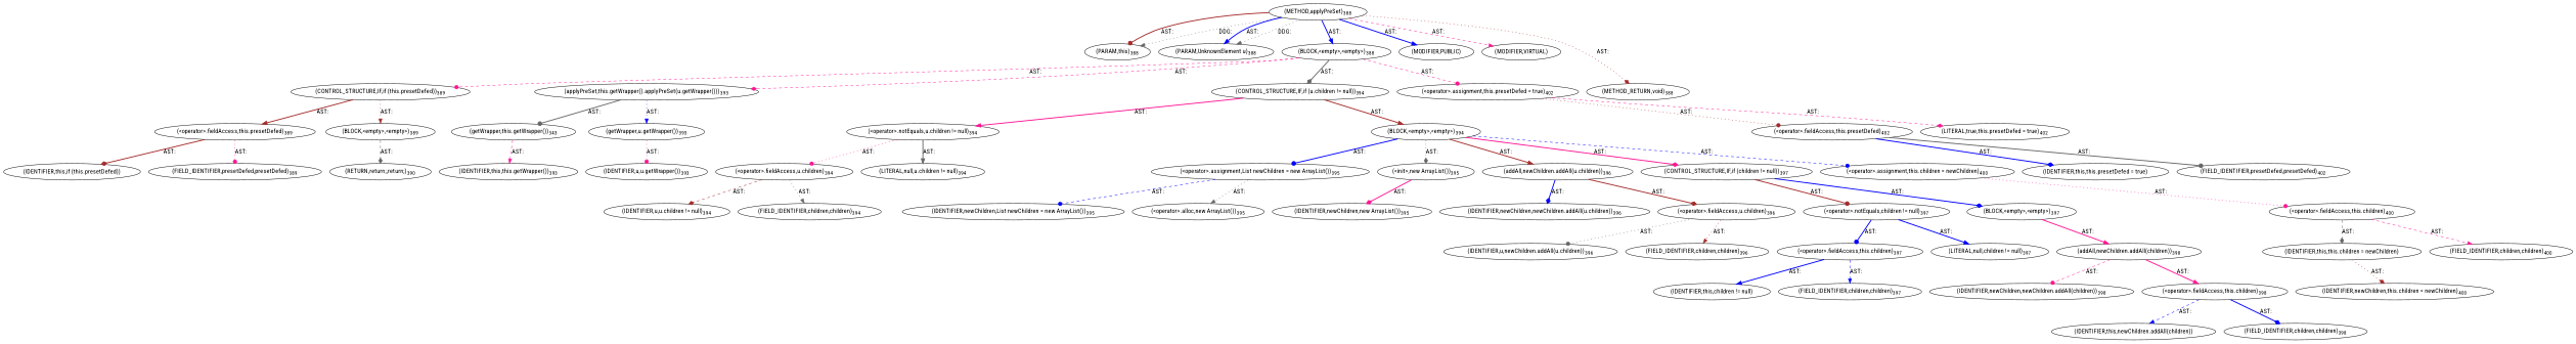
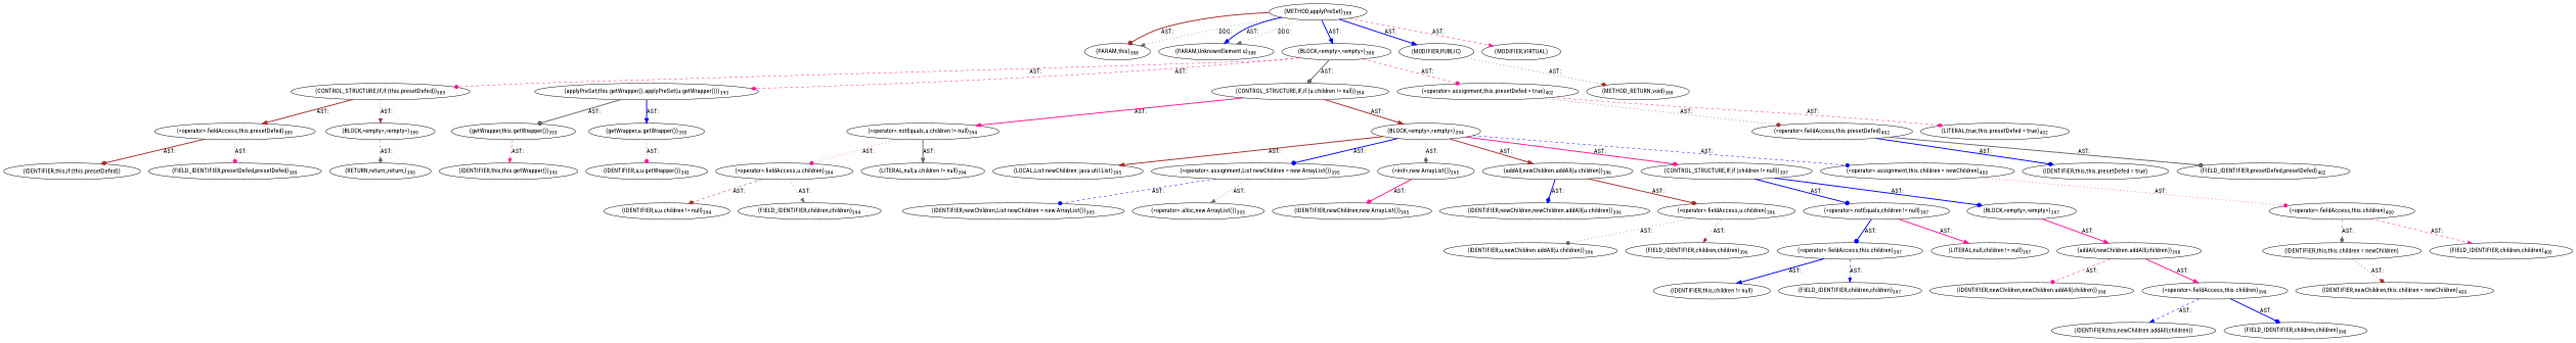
  digraph {
    fontname="Roboto Condensed"
    node [fontname="Roboto Condensed"]
    edge [arrowhead=normal color=deeppink fontname="Roboto Condensed" style=bold]
    n1 [label=<(METHOD,applyPreSet)<SUB>388</SUB>>]
    n2 [label=<(PARAM,this)<SUB>388</SUB>>]
    n3 [label=<(PARAM,UnknownElement u)<SUB>388</SUB>>]
    n4 [label=<(BLOCK,&lt;empty&gt;,&lt;empty&gt;)<SUB>388</SUB>>]
    n5 [label=<(MODIFIER,PUBLIC)>]
    n6 [label=<(MODIFIER,VIRTUAL)>]
    n7 [label=<(METHOD_RETURN,void)<SUB>388</SUB>>]
    n8 [label=<(CONTROL_STRUCTURE,IF,if (this.presetDefed))<SUB>389</SUB>>]
    n9 [label=<(applyPreSet,this.getWrapper().applyPreSet(u.getWrapper()))<SUB>393</SUB>>]
    n10 [label=<(CONTROL_STRUCTURE,IF,if (u.children != null))<SUB>394</SUB>>]
    n11 [label=<(&lt;operator&gt;.assignment,this.presetDefed = true)<SUB>402</SUB>>]
    n12 [label=<(&lt;operator&gt;.fieldAccess,this.presetDefed)<SUB>389</SUB>>]
    n13 [label=<(BLOCK,&lt;empty&gt;,&lt;empty&gt;)<SUB>389</SUB>>]
-   n14 [label=<(getWrapper,this.getWrapper())<SUB>343</SUB>>]
+   n14 [label=<(getWrapper,this.getWrapper())<SUB>393</SUB>>]
    n15 [label=<(getWrapper,u.getWrapper())<SUB>393</SUB>>]
    n16 [label=<(&lt;operator&gt;.notEquals,u.children != null)<SUB>394</SUB>>]
    n17 [label=<(BLOCK,&lt;empty&gt;,&lt;empty&gt;)<SUB>394</SUB>>]
    n18 [label=<(&lt;operator&gt;.fieldAccess,this.presetDefed)<SUB>402</SUB>>]
    n19 [label=<(LITERAL,true,this.presetDefed = true)<SUB>402</SUB>>]
    n20 [label=<(IDENTIFIER,this,if (this.presetDefed))>]
    n21 [label=<(FIELD_IDENTIFIER,presetDefed,presetDefed)<SUB>389</SUB>>]
    n22 [label=<(RETURN,return;,return;)<SUB>390</SUB>>]
    n23 [label=<(IDENTIFIER,this,this.getWrapper())<SUB>393</SUB>>]
    n24 [label=<(IDENTIFIER,u,u.getWrapper())<SUB>393</SUB>>]
    n25 [label=<(&lt;operator&gt;.fieldAccess,u.children)<SUB>394</SUB>>]
    n26 [label=<(LITERAL,null,u.children != null)<SUB>394</SUB>>]
+   n27 [label=<(LOCAL,List newChildren: java.util.List)<SUB>395</SUB>>]
    n28 [label=<(&lt;operator&gt;.assignment,List newChildren = new ArrayList())<SUB>395</SUB>>]
    n29 [label=<(&lt;init&gt;,new ArrayList())<SUB>395</SUB>>]
    n30 [label=<(addAll,newChildren.addAll(u.children))<SUB>396</SUB>>]
    n31 [label=<(CONTROL_STRUCTURE,IF,if (children != null))<SUB>397</SUB>>]
    n32 [label=<(&lt;operator&gt;.assignment,this.children = newChildren)<SUB>400</SUB>>]
    n33 [label=<(IDENTIFIER,u,u.children != null)<SUB>394</SUB>>]
    n34 [label=<(FIELD_IDENTIFIER,children,children)<SUB>394</SUB>>]
    n35 [label=<(IDENTIFIER,newChildren,List newChildren = new ArrayList())<SUB>395</SUB>>]
    n36 [label=<(&lt;operator&gt;.alloc,new ArrayList())<SUB>395</SUB>>]
    n37 [label=<(IDENTIFIER,newChildren,new ArrayList())<SUB>395</SUB>>]
    n38 [label=<(IDENTIFIER,newChildren,newChildren.addAll(u.children))<SUB>396</SUB>>]
    n39 [label=<(&lt;operator&gt;.fieldAccess,u.children)<SUB>396</SUB>>]
    n40 [label=<(&lt;operator&gt;.notEquals,children != null)<SUB>397</SUB>>]
    n41 [label=<(BLOCK,&lt;empty&gt;,&lt;empty&gt;)<SUB>397</SUB>>]
    n42 [label=<(&lt;operator&gt;.fieldAccess,this.children)<SUB>400</SUB>>]
    n43 [label=<(IDENTIFIER,u,newChildren.addAll(u.children))<SUB>396</SUB>>]
    n44 [label=<(FIELD_IDENTIFIER,children,children)<SUB>396</SUB>>]
    n45 [label=<(&lt;operator&gt;.fieldAccess,this.children)<SUB>397</SUB>>]
    n46 [label=<(LITERAL,null,children != null)<SUB>397</SUB>>]
    n47 [label=<(addAll,newChildren.addAll(children))<SUB>398</SUB>>]
    n48 [label=<(IDENTIFIER,this,children != null)>]
    n49 [label=<(FIELD_IDENTIFIER,children,children)<SUB>397</SUB>>]
    n50 [label=<(IDENTIFIER,newChildren,newChildren.addAll(children))<SUB>398</SUB>>]
    n51 [label=<(&lt;operator&gt;.fieldAccess,this.children)<SUB>398</SUB>>]
    n52 [label=<(IDENTIFIER,this,newChildren.addAll(children))>]
    n53 [label=<(FIELD_IDENTIFIER,children,children)<SUB>398</SUB>>]
    n54 [label=<(IDENTIFIER,this,this.children = newChildren)>]
    n55 [label=<(FIELD_IDENTIFIER,children,children)<SUB>400</SUB>>]
    n56 [label=<(IDENTIFIER,newChildren,this.children = newChildren)<SUB>400</SUB>>]
    n57 [label=<(IDENTIFIER,this,this.presetDefed = true)>]
    n58 [label=<(FIELD_IDENTIFIER,presetDefed,presetDefed)<SUB>402</SUB>>]
    n1 -> n2 [arrowhead=dot color=brown label="AST: "]
    n1 -> n2 [color=gray40 label="DDG: " style=dotted]
    n1 -> n3 [color=blue label="AST: "]
    n1 -> n3 [color=gray40 label="DDG: " style=dotted]
    n1 -> n4 [color=blue label="AST: "]
    n1 -> n5 [color=blue label="AST: "]
    n1 -> n6 [label="AST: " style=dashed]
-   n1 -> n7 [arrowhead=diamond color=brown label="AST: " style=dotted]
+   n5 -> n7 [arrowhead=diamond color=brown label="AST: " style=dotted]
    n4 -> n8 [arrowhead=dot label="AST: " style=dashed]
    n4 -> n9 [arrowhead=diamond label="AST: " style=dashed]
    n4 -> n10 [arrowhead=diamond color=gray40 label="AST: "]
    n4 -> n11 [arrowhead=dot label="AST: " style=dashed]
    n8 -> n12 [color=brown label="AST: "]
    n8 -> n13 [color=brown label="AST: " style=dotted]
    n9 -> n14 [arrowhead=dot color=gray40 label="AST: "]
-   n9 -> n15 [color=blue label="AST: " style=dotted]
+   n9 -> n15 [color=blue label="AST: "]
    n10 -> n16 [label="AST: "]
    n10 -> n17 [color=brown label="AST: "]
    n11 -> n18 [arrowhead=dot color=brown label="AST: " style=dotted]
    n11 -> n19 [arrowhead=diamond label="AST: " style=dashed]
    n12 -> n20 [arrowhead=diamond color=brown label="AST: "]
    n12 -> n21 [arrowhead=dot label="AST: " style=dotted]
    n13 -> n22 [arrowhead=diamond color=gray40 label="AST: " style=dashed]
    n14 -> n23 [label="AST: " style=dashed]
    n15 -> n24 [arrowhead=dot label="AST: " style=dotted]
    n16 -> n25 [arrowhead=dot label="AST: " style=dotted]
    n16 -> n26 [color=gray40 label="AST: "]
+   n17 -> n27 [color=brown label="AST: "]
    n17 -> n28 [arrowhead=dot color=blue label="AST: "]
    n17 -> n29 [arrowhead=diamond color=gray40 label="AST: " style=dotted]
    n17 -> n30 [color=brown label="AST: "]
    n17 -> n31 [arrowhead=diamond label="AST: "]
    n17 -> n32 [arrowhead=dot color=blue label="AST: " style=dashed]
    n18 -> n57 [arrowhead=diamond color=blue label="AST: "]
    n18 -> n58 [arrowhead=dot color=gray40 label="AST: "]
    n25 -> n33 [arrowhead=diamond color=brown label="AST: " style=dashed]
    n25 -> n34 [color=gray40 label="AST: " style=dotted]
    n28 -> n35 [arrowhead=dot color=blue label="AST: " style=dashed]
    n28 -> n36 [color=gray40 label="AST: " style=dotted]
    n29 -> n37 [arrowhead=diamond label="AST: "]
    n30 -> n38 [arrowhead=diamond color=blue label="AST: "]
    n30 -> n39 [arrowhead=diamond color=brown label="AST: "]
-   n31 -> n40 [arrowhead=dot color=brown label="AST: "]
+   n31 -> n40 [arrowhead=dot color=blue label="AST: "]
    n31 -> n41 [arrowhead=diamond color=blue label="AST: "]
    n32 -> n42 [arrowhead=dot label="AST: " style=dotted]
    n39 -> n43 [arrowhead=dot color=gray40 label="AST: " style=dotted]
    n39 -> n44 [color=brown label="AST: " style=dotted]
    n40 -> n45 [arrowhead=dot color=blue label="AST: "]
-   n40 -> n46 [color=blue label="AST: "]
+   n40 -> n46 [label="AST: "]
    n41 -> n47 [label="AST: "]
    n42 -> n54 [arrowhead=diamond color=gray40 label="AST: " style=dashed]
    n42 -> n55 [label="AST: " style=dashed]
    n45 -> n48 [color=blue label="AST: "]
    n45 -> n49 [color=blue label="AST: " style=dashed]
    n47 -> n50 [arrowhead=dot label="AST: " style=dashed]
    n47 -> n51 [label="AST: "]
    n51 -> n52 [color=blue label="AST: " style=dashed]
    n51 -> n53 [arrowhead=diamond color=blue label="AST: "]
    n54 -> n56 [arrowhead=diamond color=brown label="AST: " style=dotted]
  }
